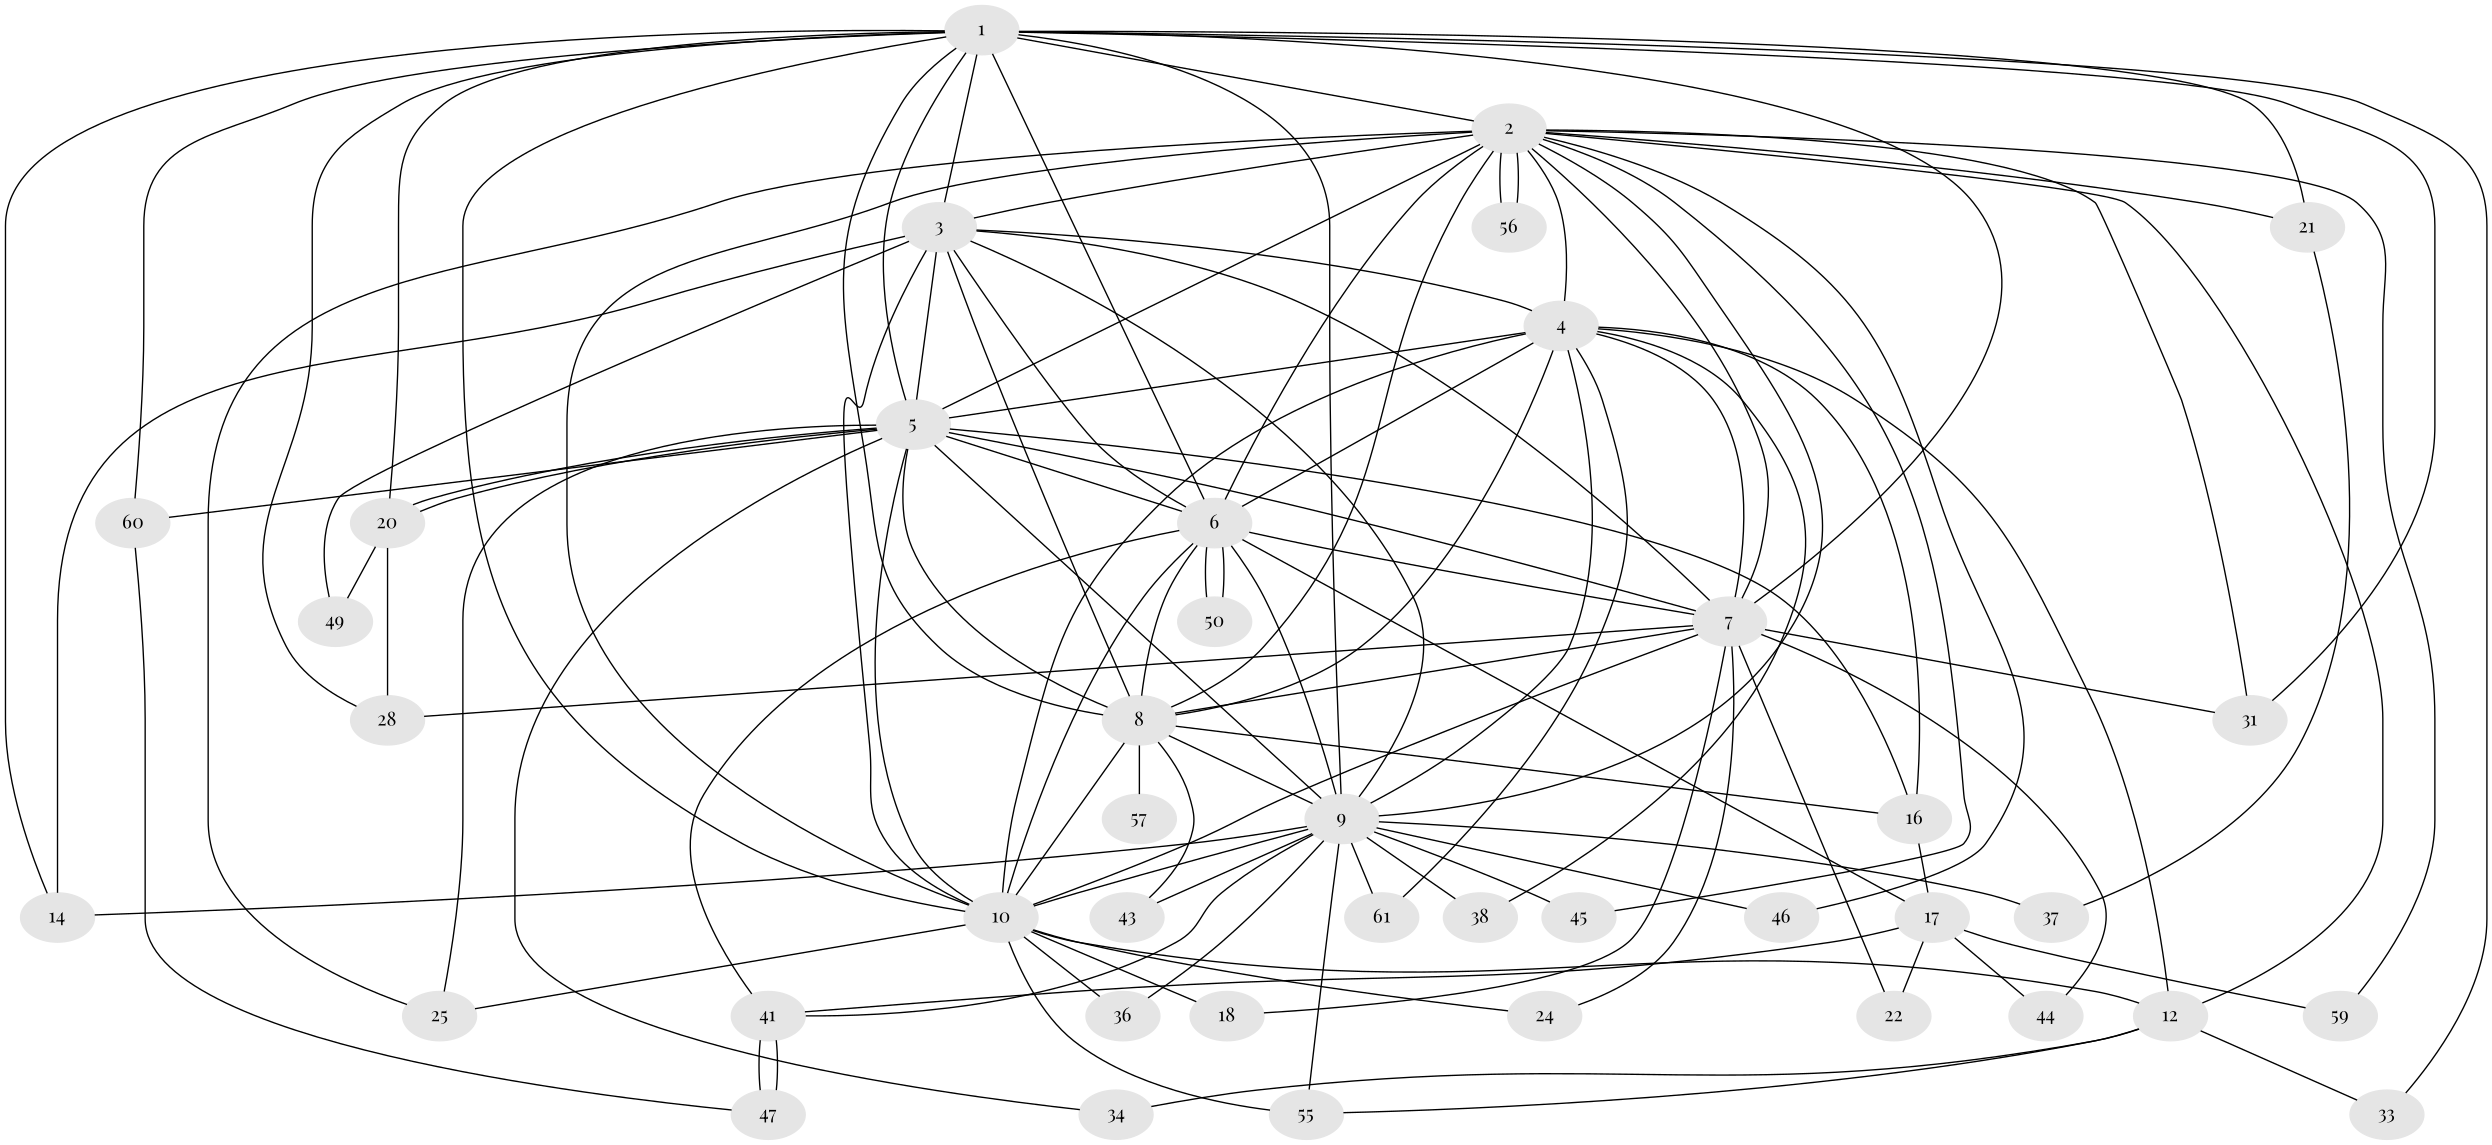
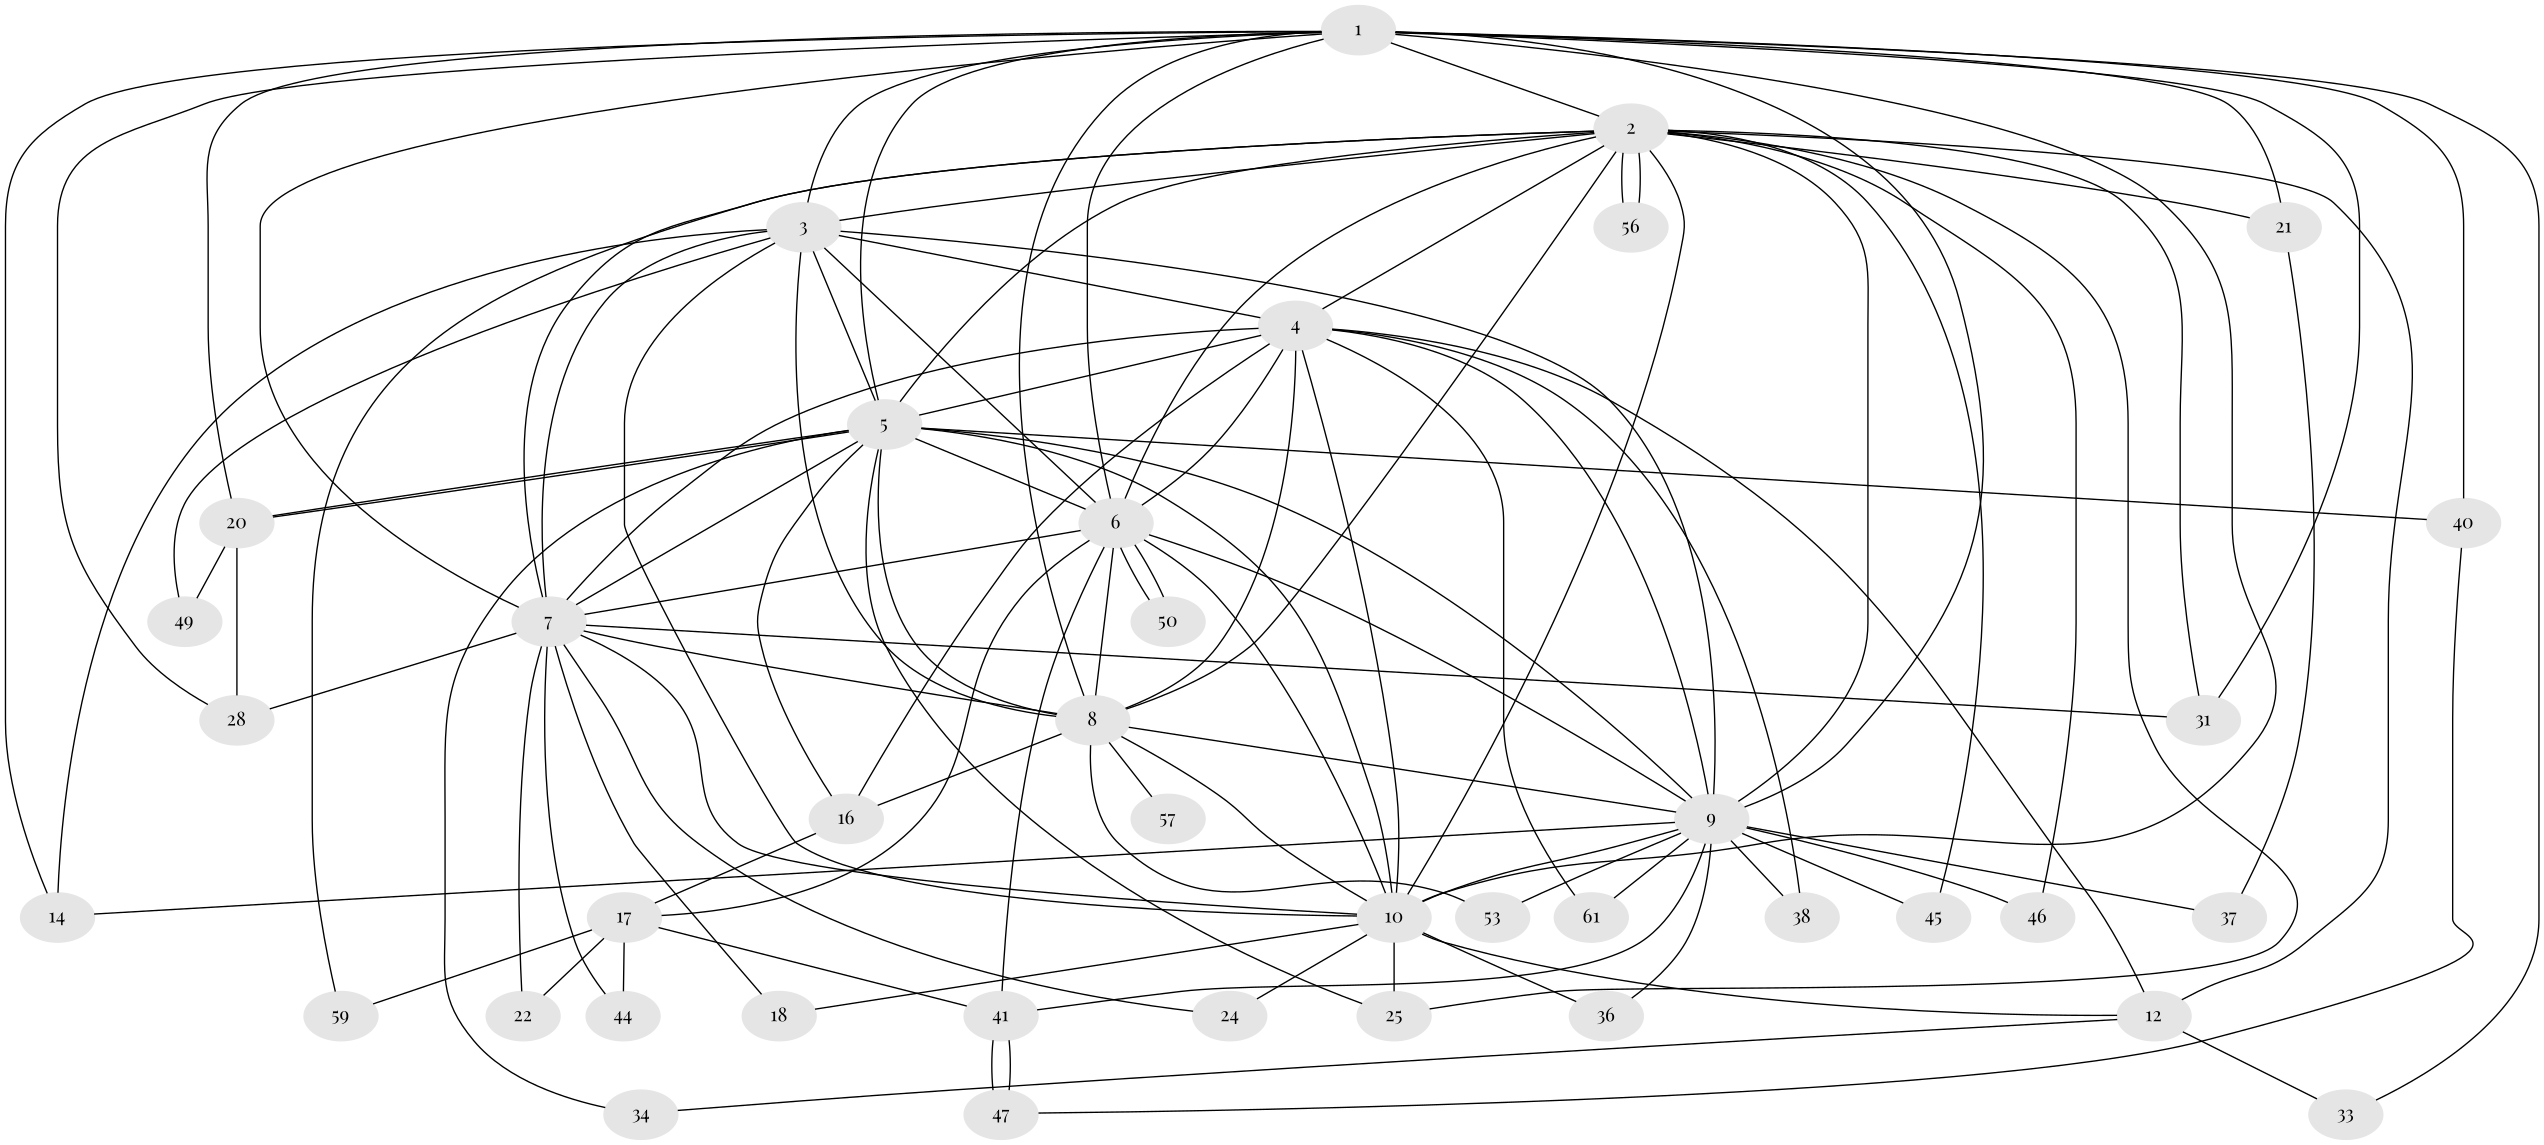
  graph {
    fontname="Playfair Display"
    node [color=gray90 fontname="Playfair Display" style=filled]
    edge [fontname="Playfair Display"]
    1 [super="+39"]
    2 [super="+11"]
    3 [super="+32"]
    5 [super="+15"]
    6 [super="+13"]
    7 [super="+23"]
    8 [super="+26"]
    9 [super="+19"]
    10 [super="+38"]
    14
    20 [super="+27"]
    21
    28
    31 [super="+48"]
    33
-   40 [super="+42" label=60]
+   40 [super="+42"]
    4 [super="+29"]
    12 [super="+35"]
    25 [super="+54"]
    45
    46
    56
    59
    49
    16 [super="+53"]
    n26 [label=38]
    61
    34
    17 [super="+51"]
    41 [super="+52"]
    50
    18
    22
    24
    44
-   43
+   43 [label=53]
    57
    36
    37
-   55 [super="+60"]
    47 [super="+58"]
    1 -- 2 [weight=2]
    1 -- 3
    1 -- 5
    1 -- 6
    1 -- 7 [weight=2]
    1 -- 8
    1 -- 9
    1 -- 10
    1 -- 14
    1 -- 20
    1 -- 21
    1 -- 28
    1 -- 31
    1 -- 33
    1 -- 40 [weight=2]
    2 -- 3
    2 -- 5 [weight=2]
    2 -- 6
    2 -- 7
    2 -- 8
    2 -- 9
    2 -- 10 [weight=2]
    2 -- 21
    2 -- 31
    2 -- 4
    2 -- 12
    2 -- 25
    2 -- 45
    2 -- 46
    2 -- 56
    2 -- 56
    2 -- 59
    3 -- 5
    3 -- 6
    3 -- 7
    3 -- 8
    3 -- 9
    3 -- 10
    3 -- 14
    3 -- 4
    3 -- 49
    5 -- 6
    5 -- 7
    5 -- 8
    5 -- 9
    5 -- 10
    5 -- 20
    5 -- 20
    5 -- 40
    5 -- 25
    5 -- 16
    5 -- 34
    6 -- 7
    6 -- 8
    6 -- 9
    6 -- 10
    6 -- 17
    6 -- 41
    6 -- 50
    6 -- 50
    7 -- 8 [weight=2]
    7 -- 10
    7 -- 28
    7 -- 31
    7 -- 18
    7 -- 22
    7 -- 24
    7 -- 44
    8 -- 9
    8 -- 10
    8 -- 16
    8 -- 43
    8 -- 57
    9 -- 10
    9 -- 14
    9 -- 45
    9 -- 46
    9 -- n26
    9 -- 61
    9 -- 41
    9 -- 43
    9 -- 36
    9 -- 37
-   9 -- 55
    10 -- 12
    10 -- 25
    10 -- 18
    10 -- 24
    10 -- 36
-   10 -- 55
    20 -- 28
    20 -- 49
    21 -- 37
    40 -- 47
    4 -- 5 [weight=2]
    4 -- 6 [weight=2]
    4 -- 7
    4 -- 8 [weight=2]
    4 -- 9
    4 -- 10
    4 -- 12
    4 -- 16
    4 -- n26
    4 -- 61
    12 -- 33
    12 -- 34
-   12 -- 55
    16 -- 17
    17 -- 59
    17 -- 41
    17 -- 22
    17 -- 44
    41 -- 47
    41 -- 47
  }
